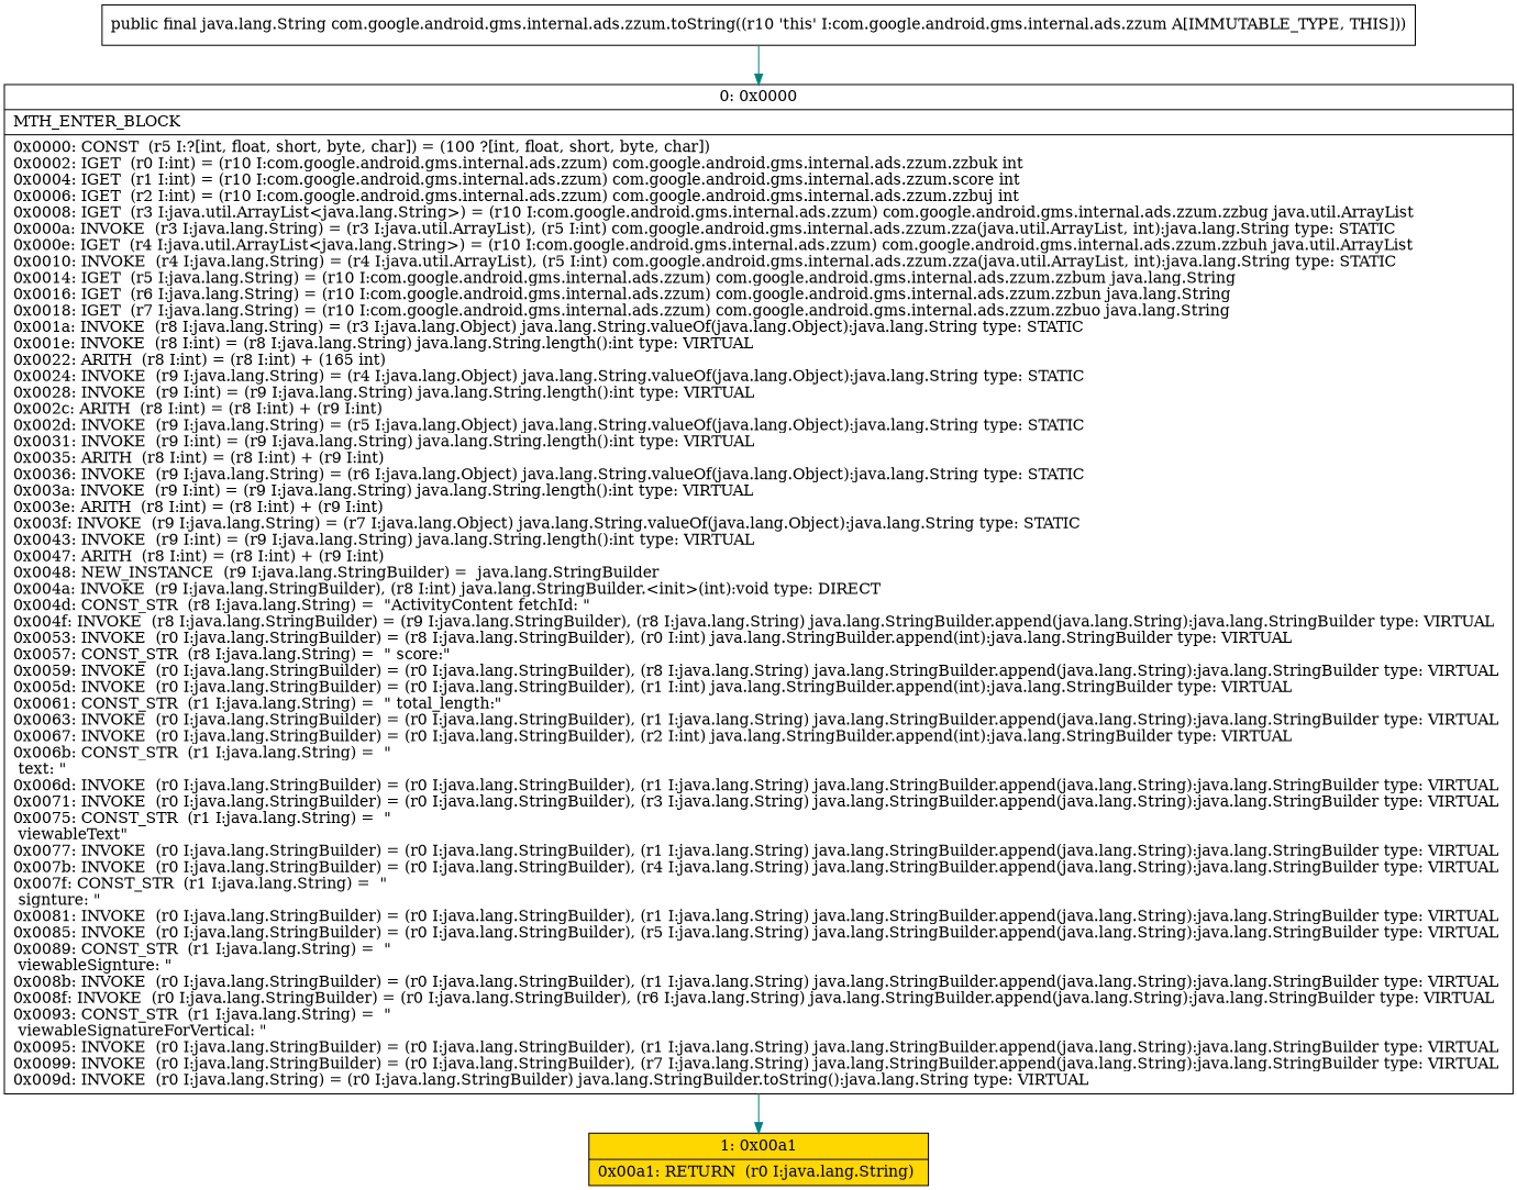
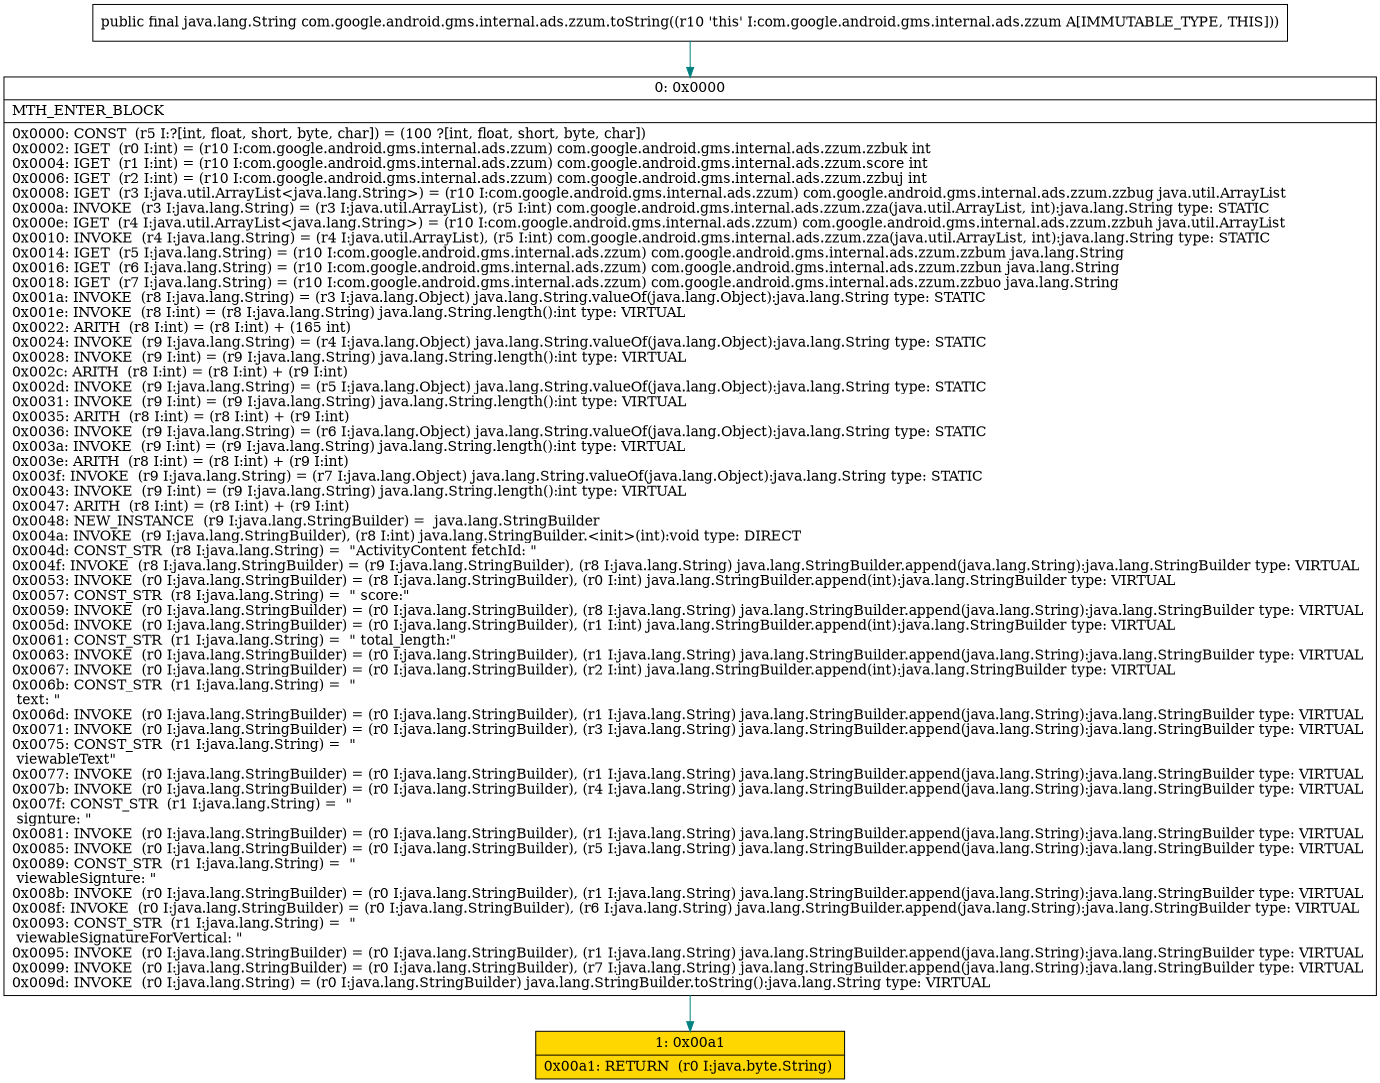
  digraph {
    node [shape=record style=filled fillcolor=white]
    edge [color=teal]
    n1 [label="{0\:\ 0x0000|MTH_ENTER_BLOCK\l|0x0000: CONST  (r5 I:?[int, float, short, byte, char]) = (100 ?[int, float, short, byte, char]) \l0x0002: IGET  (r0 I:int) = (r10 I:com.google.android.gms.internal.ads.zzum) com.google.android.gms.internal.ads.zzum.zzbuk int \l0x0004: IGET  (r1 I:int) = (r10 I:com.google.android.gms.internal.ads.zzum) com.google.android.gms.internal.ads.zzum.score int \l0x0006: IGET  (r2 I:int) = (r10 I:com.google.android.gms.internal.ads.zzum) com.google.android.gms.internal.ads.zzum.zzbuj int \l0x0008: IGET  (r3 I:java.util.ArrayList\<java.lang.String\>) = (r10 I:com.google.android.gms.internal.ads.zzum) com.google.android.gms.internal.ads.zzum.zzbug java.util.ArrayList \l0x000a: INVOKE  (r3 I:java.lang.String) = (r3 I:java.util.ArrayList), (r5 I:int) com.google.android.gms.internal.ads.zzum.zza(java.util.ArrayList, int):java.lang.String type: STATIC \l0x000e: IGET  (r4 I:java.util.ArrayList\<java.lang.String\>) = (r10 I:com.google.android.gms.internal.ads.zzum) com.google.android.gms.internal.ads.zzum.zzbuh java.util.ArrayList \l0x0010: INVOKE  (r4 I:java.lang.String) = (r4 I:java.util.ArrayList), (r5 I:int) com.google.android.gms.internal.ads.zzum.zza(java.util.ArrayList, int):java.lang.String type: STATIC \l0x0014: IGET  (r5 I:java.lang.String) = (r10 I:com.google.android.gms.internal.ads.zzum) com.google.android.gms.internal.ads.zzum.zzbum java.lang.String \l0x0016: IGET  (r6 I:java.lang.String) = (r10 I:com.google.android.gms.internal.ads.zzum) com.google.android.gms.internal.ads.zzum.zzbun java.lang.String \l0x0018: IGET  (r7 I:java.lang.String) = (r10 I:com.google.android.gms.internal.ads.zzum) com.google.android.gms.internal.ads.zzum.zzbuo java.lang.String \l0x001a: INVOKE  (r8 I:java.lang.String) = (r3 I:java.lang.Object) java.lang.String.valueOf(java.lang.Object):java.lang.String type: STATIC \l0x001e: INVOKE  (r8 I:int) = (r8 I:java.lang.String) java.lang.String.length():int type: VIRTUAL \l0x0022: ARITH  (r8 I:int) = (r8 I:int) + (165 int) \l0x0024: INVOKE  (r9 I:java.lang.String) = (r4 I:java.lang.Object) java.lang.String.valueOf(java.lang.Object):java.lang.String type: STATIC \l0x0028: INVOKE  (r9 I:int) = (r9 I:java.lang.String) java.lang.String.length():int type: VIRTUAL \l0x002c: ARITH  (r8 I:int) = (r8 I:int) + (r9 I:int) \l0x002d: INVOKE  (r9 I:java.lang.String) = (r5 I:java.lang.Object) java.lang.String.valueOf(java.lang.Object):java.lang.String type: STATIC \l0x0031: INVOKE  (r9 I:int) = (r9 I:java.lang.String) java.lang.String.length():int type: VIRTUAL \l0x0035: ARITH  (r8 I:int) = (r8 I:int) + (r9 I:int) \l0x0036: INVOKE  (r9 I:java.lang.String) = (r6 I:java.lang.Object) java.lang.String.valueOf(java.lang.Object):java.lang.String type: STATIC \l0x003a: INVOKE  (r9 I:int) = (r9 I:java.lang.String) java.lang.String.length():int type: VIRTUAL \l0x003e: ARITH  (r8 I:int) = (r8 I:int) + (r9 I:int) \l0x003f: INVOKE  (r9 I:java.lang.String) = (r7 I:java.lang.Object) java.lang.String.valueOf(java.lang.Object):java.lang.String type: STATIC \l0x0043: INVOKE  (r9 I:int) = (r9 I:java.lang.String) java.lang.String.length():int type: VIRTUAL \l0x0047: ARITH  (r8 I:int) = (r8 I:int) + (r9 I:int) \l0x0048: NEW_INSTANCE  (r9 I:java.lang.StringBuilder) =  java.lang.StringBuilder \l0x004a: INVOKE  (r9 I:java.lang.StringBuilder), (r8 I:int) java.lang.StringBuilder.\<init\>(int):void type: DIRECT \l0x004d: CONST_STR  (r8 I:java.lang.String) =  \"ActivityContent fetchId: \" \l0x004f: INVOKE  (r8 I:java.lang.StringBuilder) = (r9 I:java.lang.StringBuilder), (r8 I:java.lang.String) java.lang.StringBuilder.append(java.lang.String):java.lang.StringBuilder type: VIRTUAL \l0x0053: INVOKE  (r0 I:java.lang.StringBuilder) = (r8 I:java.lang.StringBuilder), (r0 I:int) java.lang.StringBuilder.append(int):java.lang.StringBuilder type: VIRTUAL \l0x0057: CONST_STR  (r8 I:java.lang.String) =  \" score:\" \l0x0059: INVOKE  (r0 I:java.lang.StringBuilder) = (r0 I:java.lang.StringBuilder), (r8 I:java.lang.String) java.lang.StringBuilder.append(java.lang.String):java.lang.StringBuilder type: VIRTUAL \l0x005d: INVOKE  (r0 I:java.lang.StringBuilder) = (r0 I:java.lang.StringBuilder), (r1 I:int) java.lang.StringBuilder.append(int):java.lang.StringBuilder type: VIRTUAL \l0x0061: CONST_STR  (r1 I:java.lang.String) =  \" total_length:\" \l0x0063: INVOKE  (r0 I:java.lang.StringBuilder) = (r0 I:java.lang.StringBuilder), (r1 I:java.lang.String) java.lang.StringBuilder.append(java.lang.String):java.lang.StringBuilder type: VIRTUAL \l0x0067: INVOKE  (r0 I:java.lang.StringBuilder) = (r0 I:java.lang.StringBuilder), (r2 I:int) java.lang.StringBuilder.append(int):java.lang.StringBuilder type: VIRTUAL \l0x006b: CONST_STR  (r1 I:java.lang.String) =  \"\l text: \" \l0x006d: INVOKE  (r0 I:java.lang.StringBuilder) = (r0 I:java.lang.StringBuilder), (r1 I:java.lang.String) java.lang.StringBuilder.append(java.lang.String):java.lang.StringBuilder type: VIRTUAL \l0x0071: INVOKE  (r0 I:java.lang.StringBuilder) = (r0 I:java.lang.StringBuilder), (r3 I:java.lang.String) java.lang.StringBuilder.append(java.lang.String):java.lang.StringBuilder type: VIRTUAL \l0x0075: CONST_STR  (r1 I:java.lang.String) =  \"\l viewableText\" \l0x0077: INVOKE  (r0 I:java.lang.StringBuilder) = (r0 I:java.lang.StringBuilder), (r1 I:java.lang.String) java.lang.StringBuilder.append(java.lang.String):java.lang.StringBuilder type: VIRTUAL \l0x007b: INVOKE  (r0 I:java.lang.StringBuilder) = (r0 I:java.lang.StringBuilder), (r4 I:java.lang.String) java.lang.StringBuilder.append(java.lang.String):java.lang.StringBuilder type: VIRTUAL \l0x007f: CONST_STR  (r1 I:java.lang.String) =  \"\l signture: \" \l0x0081: INVOKE  (r0 I:java.lang.StringBuilder) = (r0 I:java.lang.StringBuilder), (r1 I:java.lang.String) java.lang.StringBuilder.append(java.lang.String):java.lang.StringBuilder type: VIRTUAL \l0x0085: INVOKE  (r0 I:java.lang.StringBuilder) = (r0 I:java.lang.StringBuilder), (r5 I:java.lang.String) java.lang.StringBuilder.append(java.lang.String):java.lang.StringBuilder type: VIRTUAL \l0x0089: CONST_STR  (r1 I:java.lang.String) =  \"\l viewableSignture: \" \l0x008b: INVOKE  (r0 I:java.lang.StringBuilder) = (r0 I:java.lang.StringBuilder), (r1 I:java.lang.String) java.lang.StringBuilder.append(java.lang.String):java.lang.StringBuilder type: VIRTUAL \l0x008f: INVOKE  (r0 I:java.lang.StringBuilder) = (r0 I:java.lang.StringBuilder), (r6 I:java.lang.String) java.lang.StringBuilder.append(java.lang.String):java.lang.StringBuilder type: VIRTUAL \l0x0093: CONST_STR  (r1 I:java.lang.String) =  \"\l viewableSignatureForVertical: \" \l0x0095: INVOKE  (r0 I:java.lang.StringBuilder) = (r0 I:java.lang.StringBuilder), (r1 I:java.lang.String) java.lang.StringBuilder.append(java.lang.String):java.lang.StringBuilder type: VIRTUAL \l0x0099: INVOKE  (r0 I:java.lang.StringBuilder) = (r0 I:java.lang.StringBuilder), (r7 I:java.lang.String) java.lang.StringBuilder.append(java.lang.String):java.lang.StringBuilder type: VIRTUAL \l0x009d: INVOKE  (r0 I:java.lang.String) = (r0 I:java.lang.StringBuilder) java.lang.StringBuilder.toString():java.lang.String type: VIRTUAL \l}"]
-   n2 [label="{1\:\ 0x00a1|0x00a1: RETURN  (r0 I:java.lang.String) \l}" fillcolor=gold]
+   n2 [label="{1\:\ 0x00a1|0x00a1: RETURN  (r0 I:java.byte.String) \l}" fillcolor=gold]
    n3 [label="{public final java.lang.String com.google.android.gms.internal.ads.zzum.toString((r10 'this' I:com.google.android.gms.internal.ads.zzum A[IMMUTABLE_TYPE, THIS])) }"]
    n1 -> n2
    n3 -> n1
  }
